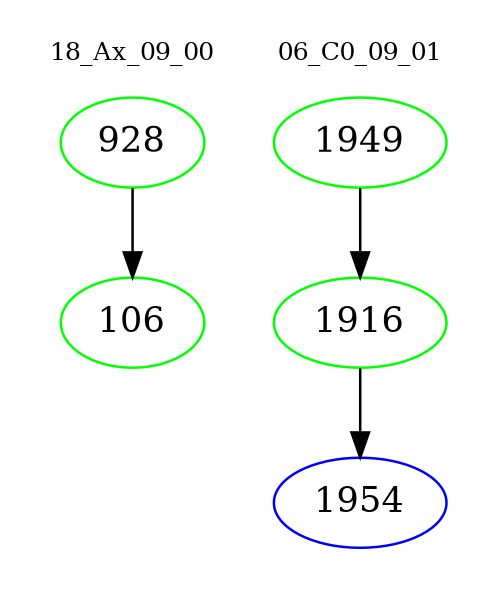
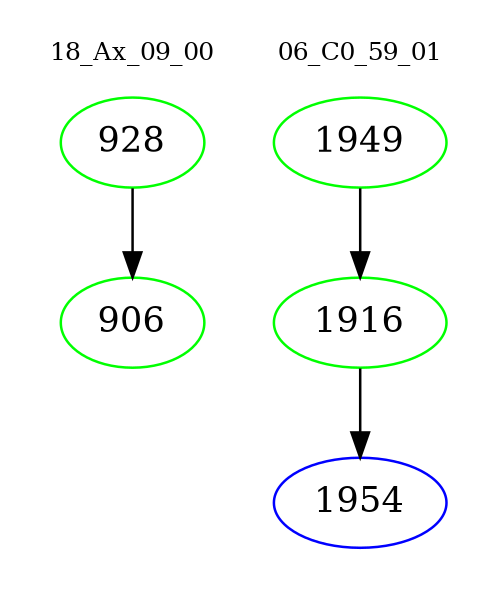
  digraph {
    node [color=green]
    edge [color=black]
    n1 [label=928]
-   n2 [label=106]
+   n2 [label=906]
    n3 [label=1949]
    n4 [label=1916]
    n5 [color=blue label=1954]
    subgraph cluster_1 {
      color=white
      fontsize=10
      label="18_Ax_09_00"
      n1
      n2
    }
    subgraph cluster_2 {
      color=white
      fontsize=10
-     label="06_C0_09_01"
+     label="06_C0_59_01"
      n3
      n4
      n5
    }
    n1 -> n2
    n3 -> n4
    n4 -> n5
  }
